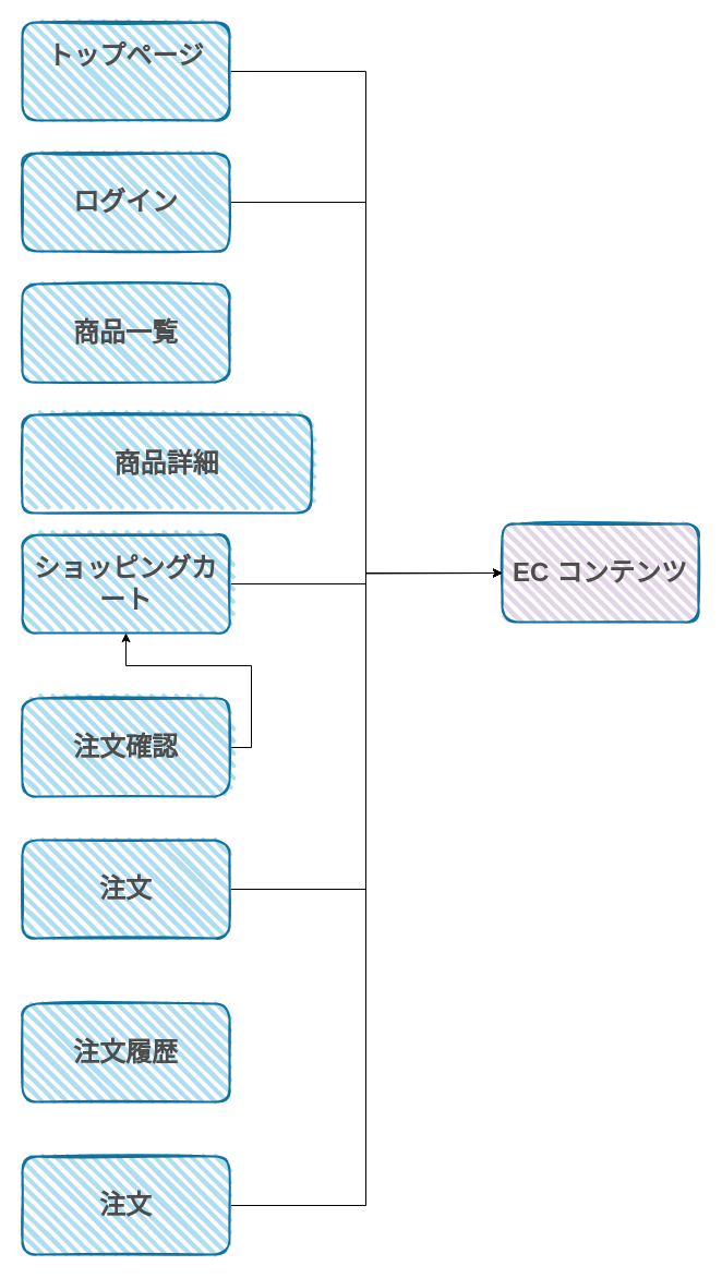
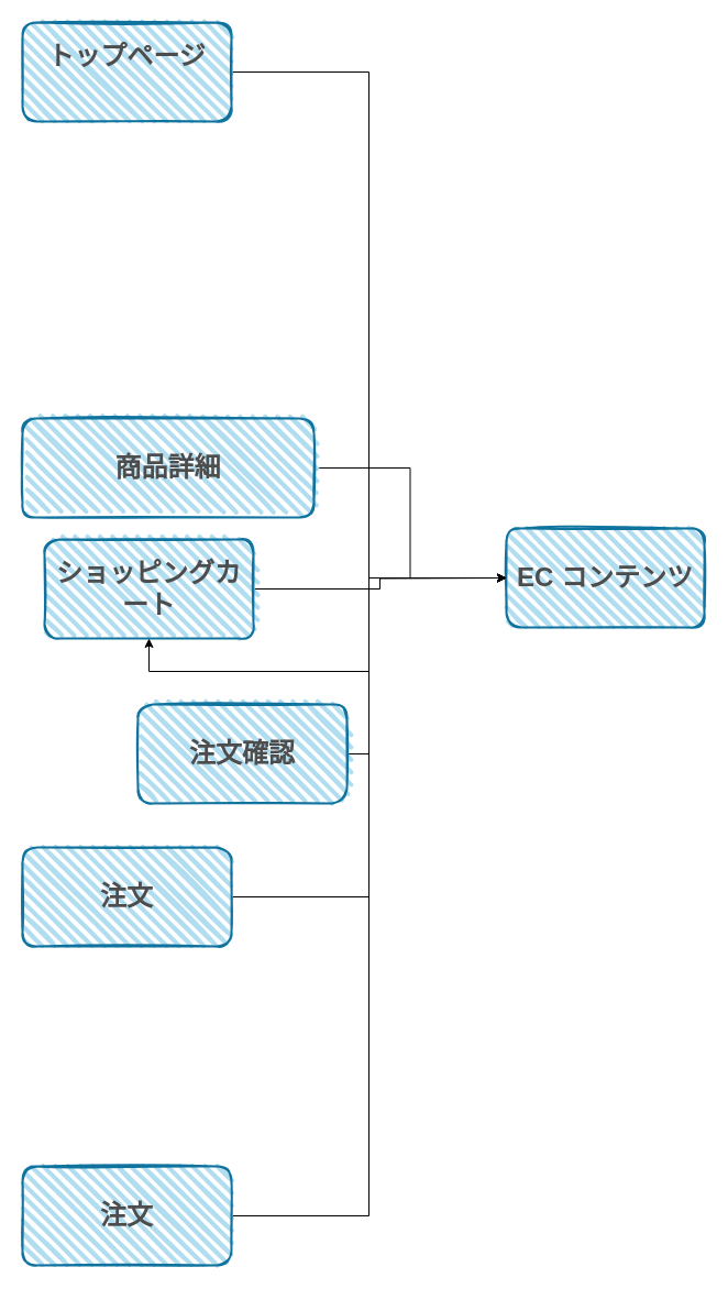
  <mxCell id="0" />
  <mxCell id="1" parent="0" />
- <mxCell id="2" value="&lt;h1&gt;&lt;b&gt;&lt;font color=&quot;#4d4d4d&quot;&gt;EC コンテンツ&lt;/font&gt;&lt;/b&gt;&lt;/h1&gt;" style="rounded=1;whiteSpace=wrap;html=1;strokeWidth=2;fillWeight=4;hachureGap=8;hachureAngle=45;sketch=1;fillColor=#e1d5e7;strokeColor=#10739e;" vertex="1" parent="1"><mxGeometry x="460" y="480" width="180" height="90" as="geometry" /></mxCell>
+ <mxCell id="2" value="&lt;h1&gt;&lt;b&gt;&lt;font color=&quot;#4d4d4d&quot;&gt;EC コンテンツ&lt;/font&gt;&lt;/b&gt;&lt;/h1&gt;" style="rounded=1;whiteSpace=wrap;html=1;strokeWidth=2;fillWeight=4;hachureGap=8;hachureAngle=45;sketch=1;fillColor=#b1ddf0;strokeColor=#10739e;" vertex="1" parent="1"><mxGeometry x="460" y="480" width="180" height="90" as="geometry" /></mxCell>
  <mxCell id="3" style="edgeStyle=orthogonalEdgeStyle;rounded=0;orthogonalLoop=1;jettySize=auto;html=1;entryX=0;entryY=0.5;entryDx=0;entryDy=0;" edge="1" parent="1" source="4" target="2"><mxGeometry relative="1" as="geometry" /></mxCell>
  <mxCell id="4" value="&lt;h1&gt;&lt;font color=&quot;#4d4d4d&quot;&gt;トップページ&lt;/font&gt;&lt;/h1&gt;&lt;span style=&quot;color: rgba(0 , 0 , 0 , 0) ; font-family: monospace ; font-size: 0px&quot;&gt;%3CmxGraphModel%3E%3Croot%3E%3CmxCell%20id%3D%220%22%2F%3E%3CmxCell%20id%3D%221%22%20parent%3D%220%22%2F%3E%3CmxCell%20id%3D%222%22%20value%3D%22%26lt%3Bh1%26gt%3B%26lt%3Bb%26gt%3B%26lt%3Bfont%20color%3D%26quot%3B%234d4d4d%26quot%3B%26gt%3BEC%20%E3%82%B3%E3%83%B3%E3%83%86%E3%83%B3%E3%83%84%26lt%3B%2Ffont%26gt%3B%26lt%3B%2Fb%26gt%3B%26lt%3B%2Fh1%26gt%3B%22%20style%3D%22rounded%3D1%3BwhiteSpace%3Dwrap%3Bhtml%3D1%3BstrokeWidth%3D2%3BfillWeight%3D4%3BhachureGap%3D8%3BhachureAngle%3D45%3Bsketch%3D1%3BfillColor%3D%23b1ddf0%3BstrokeColor%3D%2310739e%3B%22%20vertex%3D%221%22%20parent%3D%221%22%3E%3CmxGeometry%20x%3D%221100%22%20y%3D%22370%22%20width%3D%22190%22%20height%3D%2290%22%20as%3D%22geometry%22%2F%3E%3C%2FmxCell%3E%3C%2Froot%3E%3C%2FmxGraphModel%3E&lt;/span&gt;&lt;span style=&quot;color: rgba(0 , 0 , 0 , 0) ; font-family: monospace ; font-size: 0px&quot;&gt;%3CmxGraphModel%3E%3Croot%3E%3CmxCell%20id%3D%220%22%2F%3E%3CmxCell%20id%3D%221%22%20parent%3D%220%22%2F%3E%3CmxCell%20id%3D%222%22%20value%3D%22%26lt%3Bh1%26gt%3B%26lt%3Bb%26gt%3B%26lt%3Bfont%20color%3D%26quot%3B%234d4d4d%26quot%3B%26gt%3BEC%20%E3%82%B3%E3%83%B3%E3%83%86%E3%83%B3%E3%83%84%26lt%3B%2Ffont%26gt%3B%26lt%3B%2Fb%26gt%3B%26lt%3B%2Fh1%26gt%3B%22%20style%3D%22rounded%3D1%3BwhiteSpace%3Dwrap%3Bhtml%3D1%3BstrokeWidth%3D2%3BfillWeight%3D4%3BhachureGap%3D8%3BhachureAngle%3D45%3Bsketch%3D1%3BfillColor%3D%23b1ddf0%3BstrokeColor%3D%2310739e%3B%22%20vertex%3D%221%22%20parent%3D%221%22%3E%3CmxGeometry%20x%3D%221100%22%20y%3D%22370%22%20width%3D%22190%22%20height%3D%2290%22%20as%3D%22geometry%22%2F%3E%3C%2FmxCell%3E%3C%2Froot%3E%3C%2FmxGraphModel%3E&lt;/span&gt;&lt;span style=&quot;color: rgba(0 , 0 , 0 , 0) ; font-family: monospace ; font-size: 0px&quot;&gt;&lt;br&gt;&lt;/span&gt;&lt;span style=&quot;color: rgba(0 , 0 , 0 , 0) ; font-family: monospace ; font-size: 0px&quot;&gt;%3CmxGraphModel%3E%3Croot%3E%3CmxCell%20id%3D%220%22%2F%3E%3CmxCell%20id%3D%221%22%20parent%3D%220%22%2F%3E%3CmxCell%20id%3D%222%22%20value%3D%22%26lt%3Bh1%26gt%3B%26lt%3Bb%26gt%3B%26lt%3Bfont%20color%3D%26quot%3B%234d4d4d%26quot%3B%26gt%3BEC%20%E3%82%B3%E3%83%B3%E3%83%86%E3%83%B3%E3%83%84%26lt%3B%2Ffont%26gt%3B%26lt%3B%2Fb%26gt%3B%26lt%3B%2Fh1%26gt%3B%22%20style%3D%22rounded%3D1%3BwhiteSpace%3Dwrap%3Bhtml%3D1%3BstrokeWidth%3D2%3BfillWeight%3D4%3BhachureGap%3D8%3BhachureAngle%3D45%3Bsketch%3D1%3BfillColor%3D%23b1ddf0%3BstrokeColor%3D%2310739e%3B%22%20vertex%3D%221%22%20parent%3D%221%22%3E%3CmxGeometry%20x%3D%221100%22%20y%3D%22370%22%20width%3D%22190%22%20height%3D%2290%22%20as%3D%22geometry%22%2F%3E%3C%2FmxCell%3E%3C%2Froot%3E%3C%2FmxGraphModel%3E&lt;/span&gt;" style="rounded=1;whiteSpace=wrap;html=1;strokeWidth=2;fillWeight=4;hachureGap=8;hachureAngle=45;sketch=1;fillColor=#b1ddf0;strokeColor=#10739e;" vertex="1" parent="1"><mxGeometry x="20" y="20" width="190" height="90" as="geometry" /></mxCell>
- <mxCell id="5" style="edgeStyle=orthogonalEdgeStyle;rounded=0;orthogonalLoop=1;jettySize=auto;html=1;entryX=0;entryY=0.5;entryDx=0;entryDy=0;" edge="1" parent="1" source="6" target="2"><mxGeometry relative="1" as="geometry" /></mxCell>
- <mxCell id="6" value="&lt;h1&gt;&lt;font color=&quot;#4d4d4d&quot;&gt;ログイン&lt;/font&gt;&lt;/h1&gt;" style="rounded=1;whiteSpace=wrap;html=1;strokeWidth=2;fillWeight=4;hachureGap=8;hachureAngle=45;sketch=1;fillColor=#b1ddf0;strokeColor=#10739e;" vertex="1" parent="1"><mxGeometry x="20" y="140" width="190" height="90" as="geometry" /></mxCell>
- <mxCell id="7" value="&lt;h1&gt;&lt;font color=&quot;#4d4d4d&quot;&gt;商品一覧&lt;/font&gt;&lt;/h1&gt;" style="rounded=1;whiteSpace=wrap;html=1;strokeWidth=2;fillWeight=4;hachureGap=8;hachureAngle=45;sketch=1;fillColor=#b1ddf0;strokeColor=#10739e;" vertex="1" parent="1"><mxGeometry x="20" y="260" width="190" height="90" as="geometry" /></mxCell>
+ <mxCell id="8" style="edgeStyle=orthogonalEdgeStyle;rounded=0;orthogonalLoop=1;jettySize=auto;html=1;exitX=1;exitY=0.5;exitDx=0;exitDy=0;entryX=0;entryY=0.5;entryDx=0;entryDy=0;" edge="1" parent="1" source="9" target="2"><mxGeometry relative="1" as="geometry" /></mxCell>
  <mxCell id="9" value="&lt;h1&gt;&lt;font color=&quot;#4d4d4d&quot;&gt;商品詳細&lt;/font&gt;&lt;/h1&gt;" style="rounded=1;whiteSpace=wrap;html=1;strokeWidth=2;fillWeight=4;hachureGap=8;hachureAngle=45;sketch=1;fillColor=#b1ddf0;strokeColor=#10739e;" vertex="1" parent="1"><mxGeometry x="20" y="380" width="265" height="90" as="geometry" /></mxCell>
  <mxCell id="10" style="edgeStyle=orthogonalEdgeStyle;rounded=0;orthogonalLoop=1;jettySize=auto;html=1;" edge="1" parent="1" source="11"><mxGeometry relative="1" as="geometry"><mxPoint x="460" y="525" as="targetPoint" /></mxGeometry></mxCell>
- <mxCell id="11" value="&lt;h1&gt;&lt;font color=&quot;#4d4d4d&quot;&gt;ショッピングカート&lt;/font&gt;&lt;/h1&gt;" style="rounded=1;whiteSpace=wrap;html=1;strokeWidth=2;fillWeight=4;hachureGap=8;hachureAngle=45;sketch=1;fillColor=#b1ddf0;strokeColor=#10739e;" vertex="1" parent="1"><mxGeometry x="20" y="490" width="190" height="90" as="geometry" /></mxCell>
+ <mxCell id="11" value="&lt;h1&gt;&lt;font color=&quot;#4d4d4d&quot;&gt;ショッピングカート&lt;/font&gt;&lt;/h1&gt;" style="rounded=1;whiteSpace=wrap;html=1;strokeWidth=2;fillWeight=4;hachureGap=8;hachureAngle=45;sketch=1;fillColor=#b1ddf0;strokeColor=#10739e;" vertex="1" parent="1"><mxGeometry x="40" y="490" width="190" height="90" as="geometry" /></mxCell>
  <mxCell id="12" style="edgeStyle=orthogonalEdgeStyle;rounded=0;orthogonalLoop=1;jettySize=auto;html=1;exitX=1;exitY=0.5;exitDx=0;exitDy=0;" edge="1" parent="1" source="13" target="11"><mxGeometry relative="1" as="geometry" /></mxCell>
- <mxCell id="13" value="&lt;h1&gt;&lt;font color=&quot;#4d4d4d&quot;&gt;注文確認&lt;/font&gt;&lt;/h1&gt;" style="rounded=1;whiteSpace=wrap;html=1;strokeWidth=2;fillWeight=4;hachureGap=8;hachureAngle=45;sketch=1;fillColor=#b1ddf0;strokeColor=#10739e;" vertex="1" parent="1"><mxGeometry x="20" y="640" width="190" height="90" as="geometry" /></mxCell>
+ <mxCell id="13" value="&lt;h1&gt;&lt;font color=&quot;#4d4d4d&quot;&gt;注文確認&lt;/font&gt;&lt;/h1&gt;" style="rounded=1;whiteSpace=wrap;html=1;strokeWidth=2;fillWeight=4;hachureGap=8;hachureAngle=45;sketch=1;fillColor=#b1ddf0;strokeColor=#10739e;" vertex="1" parent="1"><mxGeometry x="125" y="640" width="190" height="90" as="geometry" /></mxCell>
  <mxCell id="14" style="edgeStyle=orthogonalEdgeStyle;rounded=0;orthogonalLoop=1;jettySize=auto;html=1;entryX=0;entryY=0.5;entryDx=0;entryDy=0;" edge="1" parent="1" source="15" target="2"><mxGeometry relative="1" as="geometry" /></mxCell>
  <mxCell id="15" value="&lt;h1&gt;&lt;font color=&quot;#4d4d4d&quot;&gt;注文&lt;/font&gt;&lt;/h1&gt;" style="rounded=1;whiteSpace=wrap;html=1;strokeWidth=2;fillWeight=4;hachureGap=8;hachureAngle=45;sketch=1;fillColor=#b1ddf0;strokeColor=#10739e;" vertex="1" parent="1"><mxGeometry x="20" y="1060" width="190" height="90" as="geometry" /></mxCell>
  <mxCell id="16" style="edgeStyle=orthogonalEdgeStyle;rounded=0;orthogonalLoop=1;jettySize=auto;html=1;exitX=1;exitY=0.5;exitDx=0;exitDy=0;entryX=0;entryY=0.5;entryDx=0;entryDy=0;" edge="1" parent="1" source="17" target="2"><mxGeometry relative="1" as="geometry" /></mxCell>
  <mxCell id="17" value="&lt;h1&gt;&lt;font color=&quot;#4d4d4d&quot;&gt;注文&lt;/font&gt;&lt;/h1&gt;" style="rounded=1;whiteSpace=wrap;html=1;strokeWidth=2;fillWeight=4;hachureGap=8;hachureAngle=45;sketch=1;fillColor=#b1ddf0;strokeColor=#10739e;" vertex="1" parent="1"><mxGeometry x="20" y="770" width="190" height="90" as="geometry" /></mxCell>
- <mxCell id="18" value="&lt;h1&gt;&lt;font color=&quot;#4d4d4d&quot;&gt;注文履歴&lt;/font&gt;&lt;/h1&gt;" style="rounded=1;whiteSpace=wrap;html=1;strokeWidth=2;fillWeight=4;hachureGap=8;hachureAngle=45;sketch=1;fillColor=#b1ddf0;strokeColor=#10739e;" vertex="1" parent="1"><mxGeometry x="20" y="920" width="190" height="90" as="geometry" /></mxCell>
